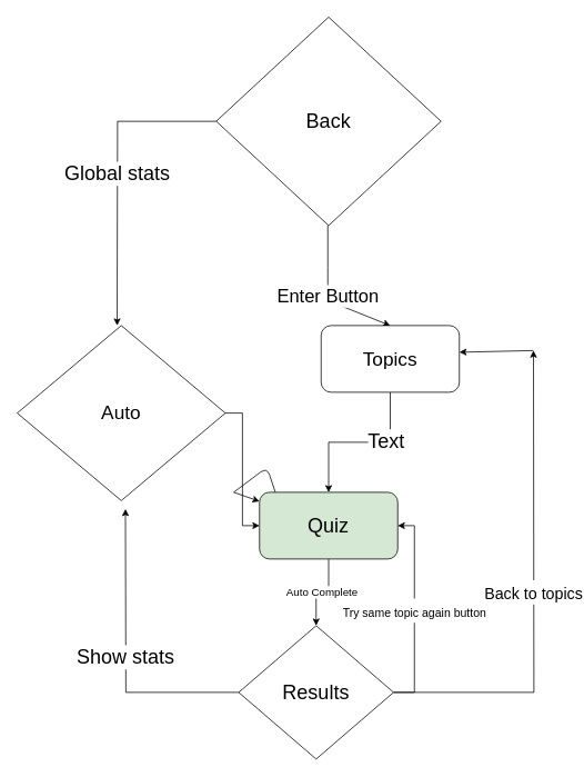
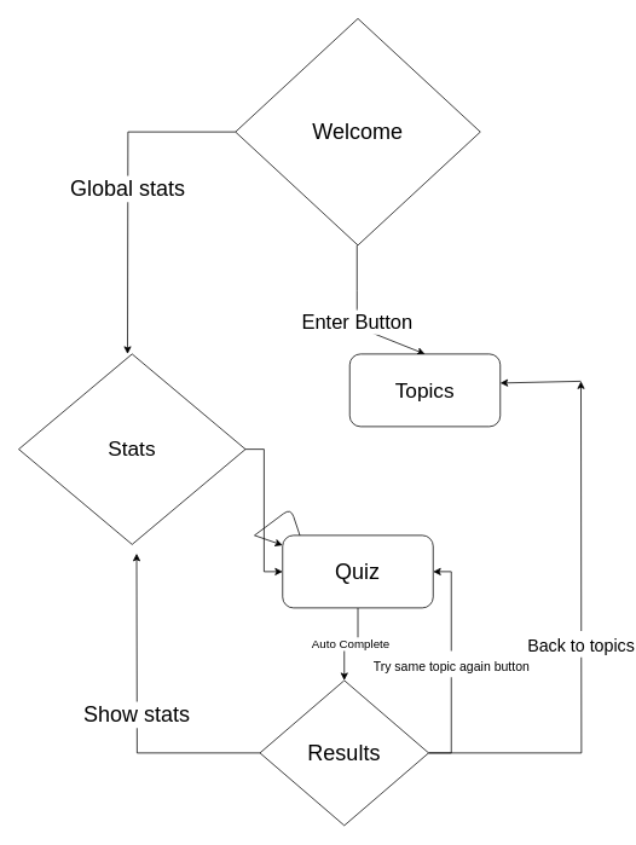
  <mxCell id="0" />
  <mxCell id="1" parent="0" />
  <mxCell id="2" value="Enter Button" style="endArrow=classic;html=1;fontSize=22;entryX=0.5;entryY=0;entryDx=0;entryDy=0;" edge="1" parent="1" target="7"><mxGeometry width="50" height="50" relative="1" as="geometry"><mxPoint x="393" y="270" as="sourcePoint" /><mxPoint x="393.5" y="390" as="targetPoint" /><Array as="points"><mxPoint x="393" y="330" /><mxPoint x="393" y="360" /></Array></mxGeometry></mxCell>
  <mxCell id="3" value="Global stats" style="edgeStyle=orthogonalEdgeStyle;rounded=0;orthogonalLoop=1;jettySize=auto;html=1;fontSize=24;" edge="1" parent="1" source="4"><mxGeometry relative="1" as="geometry"><mxPoint x="140" y="390" as="targetPoint" /></mxGeometry></mxCell>
- <mxCell id="4" value="Back" style="rhombus;whiteSpace=wrap;html=1;fontSize=24;" vertex="1" parent="1"><mxGeometry x="259" width="270" height="250" as="geometry" y="20" /></mxCell>
- <mxCell id="5" style="edgeStyle=orthogonalEdgeStyle;rounded=0;orthogonalLoop=1;jettySize=auto;html=1;fontSize=24;" edge="1" parent="1" source="7" target="11"><mxGeometry relative="1" as="geometry" /></mxCell>
- <mxCell id="6" value="Text" style="edgeLabel;html=1;align=center;verticalAlign=middle;resizable=0;points=[];fontSize=24;" vertex="1" connectable="0" parent="5"><mxGeometry x="-0.317" y="-2" relative="1" as="geometry"><mxPoint as="offset" /></mxGeometry></mxCell>
+ <mxCell id="4" value="Welcome" style="rhombus;whiteSpace=wrap;html=1;fontSize=24;" vertex="1" parent="1"><mxGeometry x="259" width="270" height="250" as="geometry" y="20" /></mxCell>
  <mxCell id="7" value="Topics" style="rounded=1;whiteSpace=wrap;html=1;fontSize=23;" vertex="1" parent="1"><mxGeometry x="385" y="390" width="166" height="80" as="geometry" /></mxCell>
  <mxCell id="8" style="edgeStyle=orthogonalEdgeStyle;rounded=0;orthogonalLoop=1;jettySize=auto;html=1;fontSize=24;" edge="1" parent="1" source="9" target="11"><mxGeometry relative="1" as="geometry" /></mxCell>
- <mxCell id="9" value="Auto" style="rhombus;whiteSpace=wrap;html=1;fontSize=23;" vertex="1" parent="1"><mxGeometry x="20" y="390" width="250" height="210" as="geometry" /></mxCell>
+ <mxCell id="9" value="Stats" style="rhombus;whiteSpace=wrap;html=1;fontSize=23;" vertex="1" parent="1"><mxGeometry x="20" y="390" width="250" height="210" as="geometry" /></mxCell>
  <mxCell id="10" value="Auto Complete" style="edgeStyle=orthogonalEdgeStyle;rounded=0;orthogonalLoop=1;jettySize=auto;html=1;entryX=0.5;entryY=0;entryDx=0;entryDy=0;fontSize=13;" edge="1" parent="1" source="11" target="15"><mxGeometry relative="1" as="geometry" /></mxCell>
- <mxCell id="11" value="Quiz" style="rounded=1;whiteSpace=wrap;html=1;fontSize=24;fillColor=#d5e8d4;" vertex="1" parent="1"><mxGeometry x="311" y="590" width="166" height="80" as="geometry" /></mxCell>
+ <mxCell id="11" value="Quiz" style="rounded=1;whiteSpace=wrap;html=1;fontSize=24;" vertex="1" parent="1"><mxGeometry x="311" y="590" width="166" height="80" as="geometry" /></mxCell>
  <mxCell id="12" value="Show stats" style="edgeStyle=orthogonalEdgeStyle;rounded=0;orthogonalLoop=1;jettySize=auto;html=1;fontSize=24;" edge="1" parent="1" source="15"><mxGeometry relative="1" as="geometry"><mxPoint x="150" y="610" as="targetPoint" /></mxGeometry></mxCell>
  <mxCell id="13" value="&lt;font style=&quot;font-size: 19px&quot;&gt;Back to topics&lt;/font&gt;" style="edgeStyle=orthogonalEdgeStyle;rounded=0;orthogonalLoop=1;jettySize=auto;html=1;fontSize=24;" edge="1" parent="1" source="15"><mxGeometry relative="1" as="geometry"><mxPoint x="640" y="420" as="targetPoint" /></mxGeometry></mxCell>
  <mxCell id="14" value="&lt;font style=&quot;font-size: 14px&quot;&gt;Try same topic again button&lt;/font&gt;" style="edgeStyle=orthogonalEdgeStyle;rounded=0;orthogonalLoop=1;jettySize=auto;html=1;exitX=1;exitY=0.5;exitDx=0;exitDy=0;entryX=1;entryY=0.5;entryDx=0;entryDy=0;fontSize=24;" edge="1" parent="1" source="15" target="11"><mxGeometry relative="1" as="geometry" /></mxCell>
  <mxCell id="15" value="Results" style="rhombus;whiteSpace=wrap;html=1;fontSize=24;" vertex="1" parent="1"><mxGeometry x="286" y="750" width="186" height="160" as="geometry" /></mxCell>
  <mxCell id="16" value="" style="endArrow=classic;html=1;fontSize=24;entryX=1;entryY=0.4;entryDx=0;entryDy=0;entryPerimeter=0;" edge="1" parent="1" target="7"><mxGeometry width="50" height="50" relative="1" as="geometry"><mxPoint x="640" y="420" as="sourcePoint" /><mxPoint x="690" y="370" as="targetPoint" /></mxGeometry></mxCell>
  <mxCell id="17" value="" style="endArrow=none;html=1;fontSize=24;" edge="1" parent="1"><mxGeometry width="50" height="50" relative="1" as="geometry"><mxPoint x="330" y="590" as="sourcePoint" /><mxPoint x="280" y="590" as="targetPoint" /><Array as="points"><mxPoint x="320" y="560" /></Array></mxGeometry></mxCell>
  <mxCell id="18" value="" style="endArrow=classic;html=1;fontSize=24;" edge="1" parent="1" target="11"><mxGeometry width="50" height="50" relative="1" as="geometry"><mxPoint x="280" y="590" as="sourcePoint" /><mxPoint x="330" y="540" as="targetPoint" /></mxGeometry></mxCell>
